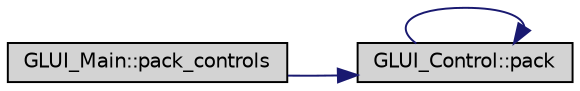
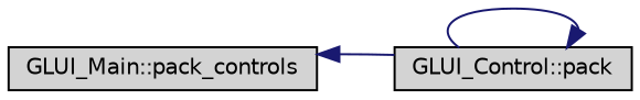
  digraph {
    rankdir=LR
    node [color=black fillcolor=lightgrey fontname=Helvetica fontsize=10 shape=record style=filled]
    edge [color=midnightblue fontname=Helvetica fontsize=10 labelfontname=Helvetica labelfontsize=10 style=solid]
    n1 [fontcolor=black height=0.2 label="GLUI_Main::pack_controls" width=0.4]
    n2 [height=0.2 label="GLUI_Control::pack" width=0.4]
-   n1 -> n2
+   n2 -> n1
    n2 -> n2
  }
